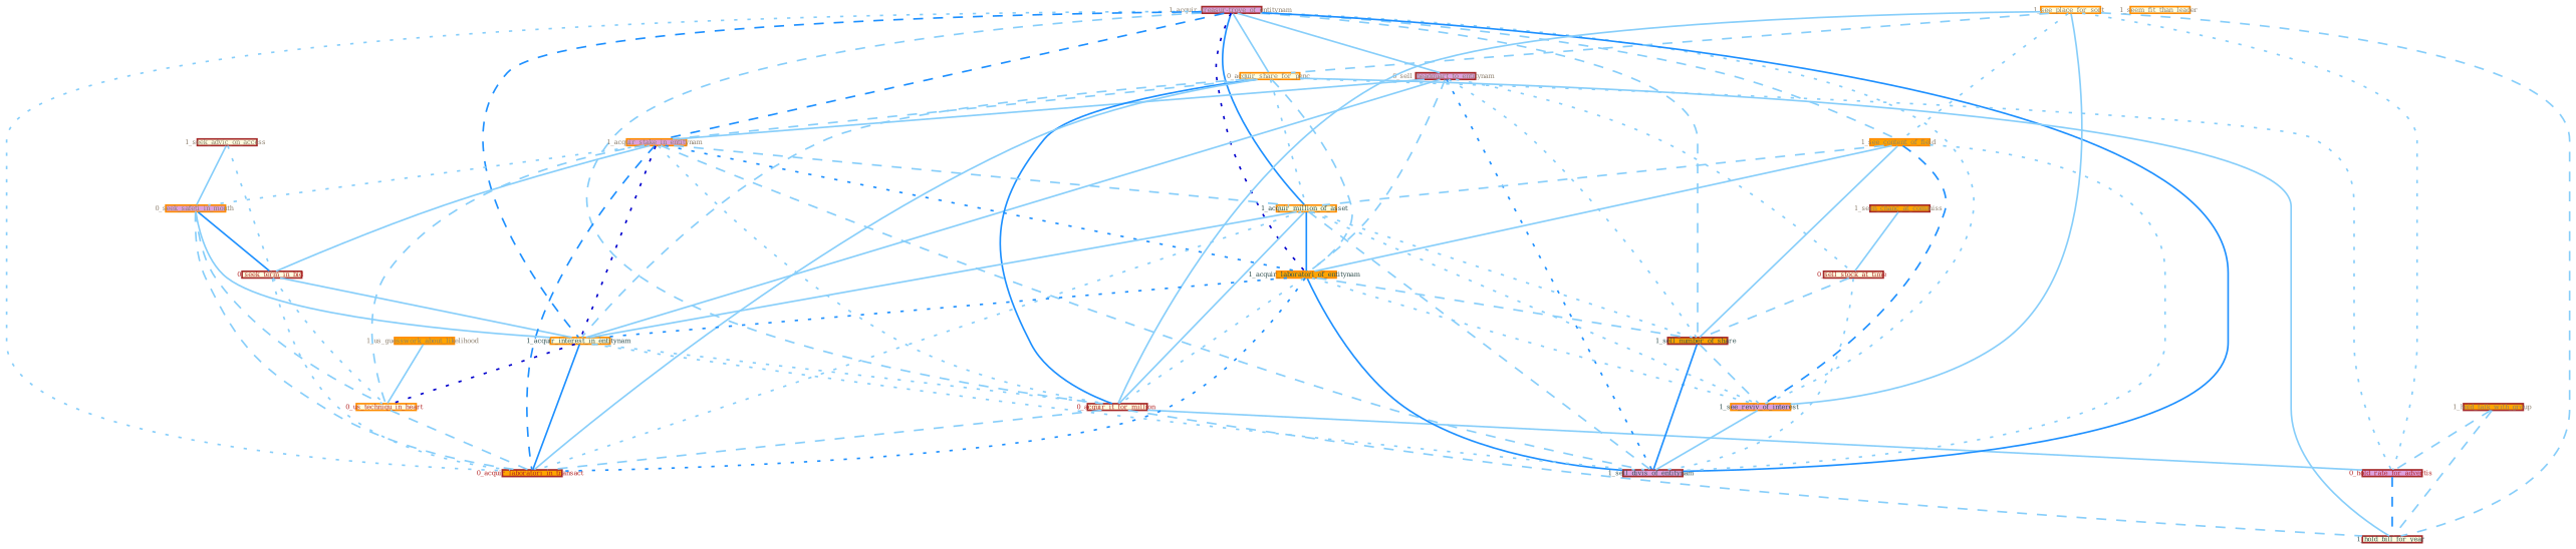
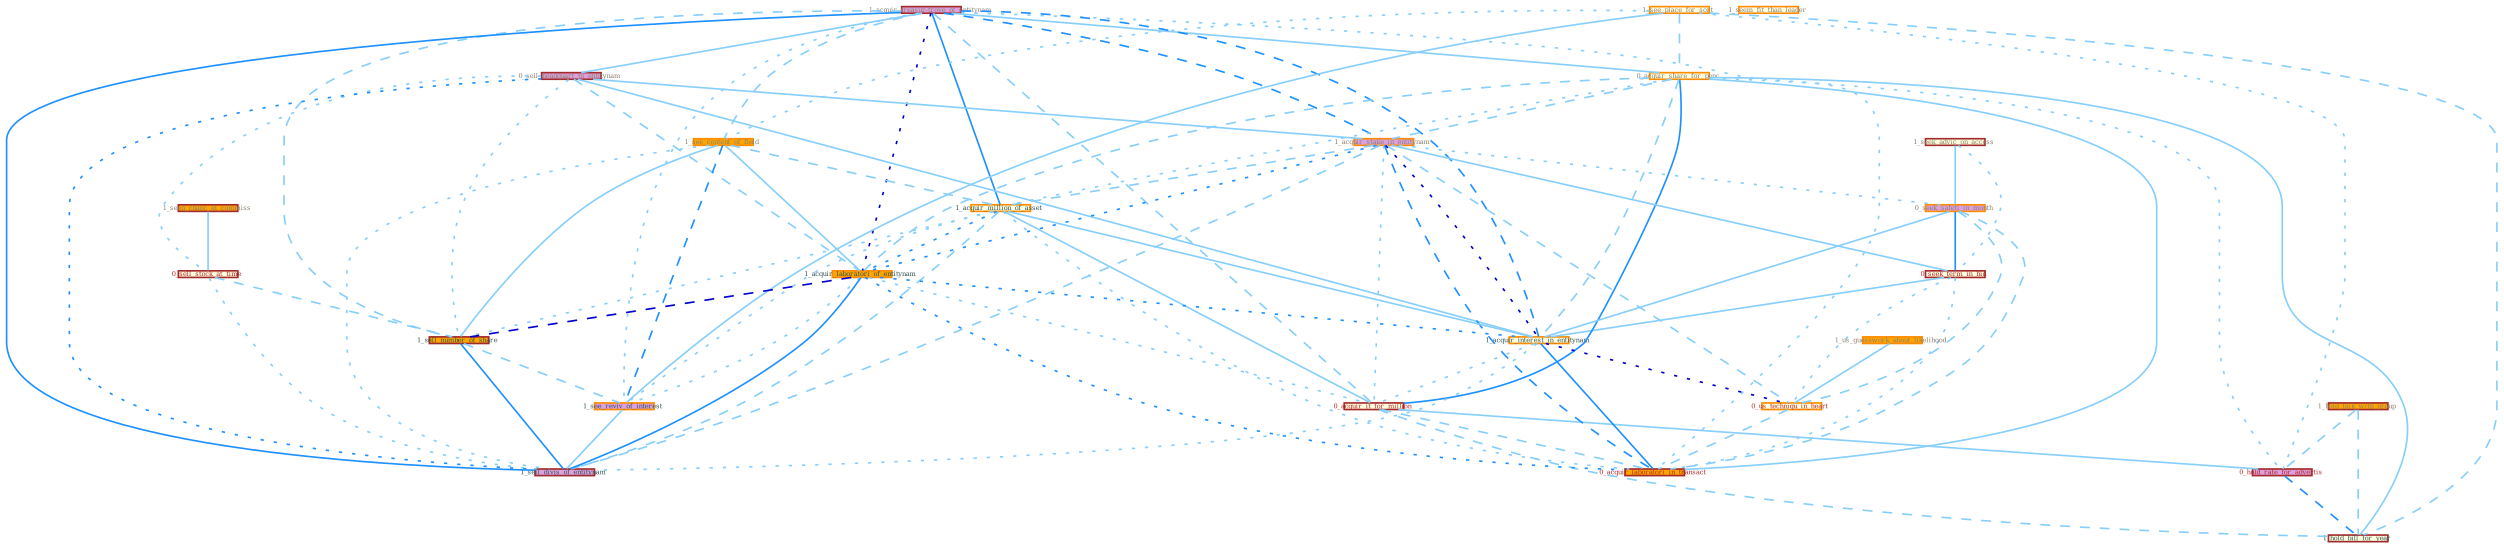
  graph {
    node [color=brown fillcolor=lightyellow fixedsize=true fontcolor="#8b7d6b" fontsize=4 shape=polygon style=filled]
    edge [color="#87cefa" style=dotted w=1]
    "0_seek_term_in_bid " [fontcolor="#b22222" height=.06 width=.5]
    "0_us_techniqu_in_heart " [color=darkorange fontcolor="#b22222" height=.06 width=.5]
    "0_acquir_it_for_million " [fontcolor="#b22222" height=.06 width=.5]
    "0_hold_rate_for_advertis " [fillcolor=plum fontcolor="#b22222" height=.06 width=.5]
    "0_acquir_laboratori_in_transact " [fillcolor=orange fontcolor="#b22222" height=.06 width=.5]
    "0_sell_stock_at_time " [fontcolor="#b22222" height=.06 width=.5]
    "1_us_guesswork_about_likelihood " [color=darkorange fillcolor=orange height=.06 width=.5]
    "1_acquir_treasur-trove_of_entitynam " [fillcolor=plum height=.06 width=.5]
    "1_seen_chanc_at_commiss " [fillcolor=orange height=.06 width=.5]
    "0_sell_headquart_to_entitynam " [fillcolor=plum height=.06 width=.5]
    "1_see_place_for_sort " [color=darkorange height=.06 width=.5]
    "1_seem_fit_than_leader " [color=darkorange height=.06 width=.5]
    "1_seek_advic_on_access " [height=.06 width=.5]
    "0_acquir_share_for_penc " [color=darkorange height=.06 width=.5]
    "1_acquir_stake_in_entitynam " [color=darkorange fillcolor=plum height=.06 width=.5]
    "1_see_content_of_field " [color=darkorange fillcolor=orange height=.06 width=.5]
    "1_hold_talk_with_group " [fillcolor=orange height=.06 width=.5]
    "0_seek_safeti_in_month " [color=darkorange fillcolor=plum height=.06 width=.5]
    "1_acquir_million_of_asset " [color=darkorange fontcolor="#2f4f4f" height=.06 width=.5]
    "1_acquir_laboratori_of_entitynam " [color=darkorange fillcolor=orange fontcolor="#2f4f4f" height=.06 width=.5]
    "1_acquir_interest_in_entitynam " [color=darkorange fontcolor="#2f4f4f" height=.06 width=.5]
    "1_sell_number_of_share " [fillcolor=orange fontcolor="#2f4f4f" height=.06 width=.5]
    "1_see_reviv_of_interest " [color=darkorange fillcolor=plum fontcolor="#2f4f4f" height=.06 width=.5]
    "1_sell_divis_of_entitynam " [fillcolor=plum fontcolor="#2f4f4f" height=.06 width=.5]
    "1_hold_bill_for_year " [fontcolor="#2f4f4f" height=.06 width=.5]
    subgraph sub_1 {
      "0_seek_term_in_bid "
      "0_us_techniqu_in_heart "
      "0_acquir_it_for_million "
      "0_hold_rate_for_advertis "
      "0_acquir_laboratori_in_transact "
      "0_sell_stock_at_time "
    }
    subgraph sub_2 {
      "1_us_guesswork_about_likelihood "
      "1_acquir_treasur-trove_of_entitynam "
      "1_seen_chanc_at_commiss "
      "0_sell_headquart_to_entitynam "
      "1_see_place_for_sort "
      "1_seem_fit_than_leader "
      "1_seek_advic_on_access "
      "0_acquir_share_for_penc "
      "1_acquir_stake_in_entitynam "
      "1_see_content_of_field "
      "1_hold_talk_with_group "
      "0_seek_safeti_in_month "
    }
    "0_seek_term_in_bid " -- "0_us_techniqu_in_heart "
    "0_seek_term_in_bid " -- "0_acquir_laboratori_in_transact "
    "0_seek_term_in_bid " -- "1_acquir_interest_in_entitynam " [style=solid]
    "0_us_techniqu_in_heart " -- "0_acquir_laboratori_in_transact " [style=dashed]
    "0_acquir_it_for_million " -- "0_hold_rate_for_advertis " [style=solid]
    "0_acquir_it_for_million " -- "0_acquir_laboratori_in_transact " [style=dashed]
    "0_acquir_it_for_million " -- "1_hold_bill_for_year " [style=dashed]
    "0_hold_rate_for_advertis " -- "1_hold_bill_for_year " [color="#1e90ff" style=dashed w=2]
    "0_sell_stock_at_time " -- "1_sell_number_of_share " [style=dashed]
    "0_sell_stock_at_time " -- "1_sell_divis_of_entitynam "
    "1_us_guesswork_about_likelihood " -- "0_us_techniqu_in_heart " [style=solid]
    "1_acquir_treasur-trove_of_entitynam " -- "0_acquir_it_for_million " [style=dashed]
    "1_acquir_treasur-trove_of_entitynam " -- "0_acquir_laboratori_in_transact "
    "1_acquir_treasur-trove_of_entitynam " -- "0_sell_headquart_to_entitynam " [style=solid]
    "1_acquir_treasur-trove_of_entitynam " -- "0_acquir_share_for_penc " [style=solid]
    "1_acquir_treasur-trove_of_entitynam " -- "1_acquir_stake_in_entitynam " [color="#1e90ff" style=dashed w=2]
    "1_acquir_treasur-trove_of_entitynam " -- "1_see_content_of_field " [style=dashed]
    "1_acquir_treasur-trove_of_entitynam " -- "1_acquir_million_of_asset " [color="#1e90ff" style=solid w=2]
    "1_acquir_treasur-trove_of_entitynam " -- "1_acquir_laboratori_of_entitynam " [color="#0000cd" w=3]
    "1_acquir_treasur-trove_of_entitynam " -- "1_acquir_interest_in_entitynam " [color="#1e90ff" style=dashed w=2]
    "1_acquir_treasur-trove_of_entitynam " -- "1_sell_number_of_share " [style=dashed]
    "1_acquir_treasur-trove_of_entitynam " -- "1_see_reviv_of_interest "
    "1_acquir_treasur-trove_of_entitynam " -- "1_sell_divis_of_entitynam " [color="#1e90ff" style=solid w=2]
    "1_seen_chanc_at_commiss " -- "0_sell_stock_at_time " [style=solid]
    "0_sell_headquart_to_entitynam " -- "0_sell_stock_at_time "
    "0_sell_headquart_to_entitynam " -- "1_acquir_stake_in_entitynam " [style=solid]
    "0_sell_headquart_to_entitynam " -- "1_acquir_laboratori_of_entitynam " [style=dashed]
    "0_sell_headquart_to_entitynam " -- "1_acquir_interest_in_entitynam " [style=solid]
    "0_sell_headquart_to_entitynam " -- "1_sell_number_of_share "
    "0_sell_headquart_to_entitynam " -- "1_sell_divis_of_entitynam " [color="#1e90ff" w=2]
-   "1_see_place_for_sort " -- "0_acquir_it_for_million " [style=solid]
    "1_see_place_for_sort " -- "0_hold_rate_for_advertis "
    "1_see_place_for_sort " -- "0_acquir_share_for_penc " [style=dashed]
    "1_see_place_for_sort " -- "1_see_content_of_field "
    "1_see_place_for_sort " -- "1_see_reviv_of_interest " [style=solid]
    "1_see_place_for_sort " -- "1_hold_bill_for_year " [style=dashed]
    "1_seek_advic_on_access " -- "0_seek_term_in_bid "
    "1_seek_advic_on_access " -- "0_seek_safeti_in_month " [style=solid]
    "0_acquir_share_for_penc " -- "0_acquir_it_for_million " [color="#1e90ff" style=solid w=2]
    "0_acquir_share_for_penc " -- "0_hold_rate_for_advertis "
    "0_acquir_share_for_penc " -- "0_acquir_laboratori_in_transact " [style=solid]
    "0_acquir_share_for_penc " -- "1_acquir_stake_in_entitynam " [style=dashed]
    "0_acquir_share_for_penc " -- "1_acquir_million_of_asset "
    "0_acquir_share_for_penc " -- "1_acquir_laboratori_of_entitynam " [style=dashed]
    "0_acquir_share_for_penc " -- "1_acquir_interest_in_entitynam " [style=dashed]
    "0_acquir_share_for_penc " -- "1_hold_bill_for_year " [style=solid]
    "1_acquir_stake_in_entitynam " -- "0_seek_term_in_bid " [style=solid]
    "1_acquir_stake_in_entitynam " -- "0_us_techniqu_in_heart " [style=dashed]
    "1_acquir_stake_in_entitynam " -- "0_acquir_it_for_million "
    "1_acquir_stake_in_entitynam " -- "0_acquir_laboratori_in_transact " [color="#1e90ff" style=dashed w=2]
    "1_acquir_stake_in_entitynam " -- "0_seek_safeti_in_month "
    "1_acquir_stake_in_entitynam " -- "1_acquir_million_of_asset " [style=dashed]
    "1_acquir_stake_in_entitynam " -- "1_acquir_laboratori_of_entitynam " [color="#1e90ff" w=2]
    "1_acquir_stake_in_entitynam " -- "1_acquir_interest_in_entitynam " [color="#0000cd" w=3]
    "1_acquir_stake_in_entitynam " -- "1_sell_divis_of_entitynam " [style=dashed]
    "1_see_content_of_field " -- "1_acquir_million_of_asset " [style=dashed]
    "1_see_content_of_field " -- "1_acquir_laboratori_of_entitynam " [style=solid]
    "1_see_content_of_field " -- "1_sell_number_of_share " [style=solid]
    "1_see_content_of_field " -- "1_see_reviv_of_interest " [color="#1e90ff" style=dashed w=2]
    "1_see_content_of_field " -- "1_sell_divis_of_entitynam "
    "1_hold_talk_with_group " -- "0_hold_rate_for_advertis " [style=dashed]
    "1_hold_talk_with_group " -- "1_hold_bill_for_year " [style=dashed]
    "0_seek_safeti_in_month " -- "0_seek_term_in_bid " [color="#1e90ff" style=solid w=2]
    "0_seek_safeti_in_month " -- "0_us_techniqu_in_heart " [style=dashed]
    "0_seek_safeti_in_month " -- "0_acquir_laboratori_in_transact " [style=dashed]
    "0_seek_safeti_in_month " -- "1_acquir_interest_in_entitynam " [style=solid]
    "1_acquir_million_of_asset " -- "0_acquir_it_for_million " [style=solid]
    "1_acquir_million_of_asset " -- "0_acquir_laboratori_in_transact "
-   "1_acquir_million_of_asset " -- "1_acquir_laboratori_of_entitynam " [color="#1e90ff" style=solid w=2]
+   "1_acquir_million_of_asset " -- "1_acquir_laboratori_of_entitynam " [color="#1e90ff" w=2]
    "1_acquir_million_of_asset " -- "1_acquir_interest_in_entitynam " [style=solid]
    "1_acquir_million_of_asset " -- "1_sell_number_of_share "
    "1_acquir_million_of_asset " -- "1_see_reviv_of_interest "
    "1_acquir_million_of_asset " -- "1_sell_divis_of_entitynam " [style=dashed]
    "1_acquir_laboratori_of_entitynam " -- "0_acquir_it_for_million "
    "1_acquir_laboratori_of_entitynam " -- "0_acquir_laboratori_in_transact " [color="#1e90ff" w=2]
    "1_acquir_laboratori_of_entitynam " -- "1_acquir_interest_in_entitynam " [color="#1e90ff" w=2]
-   "1_acquir_laboratori_of_entitynam " -- "1_sell_number_of_share " [style=dashed]
+   "1_acquir_laboratori_of_entitynam " -- "1_sell_number_of_share " [color="#0000cd" style=dashed]
    "1_acquir_laboratori_of_entitynam " -- "1_see_reviv_of_interest "
    "1_acquir_laboratori_of_entitynam " -- "1_sell_divis_of_entitynam " [color="#1e90ff" style=solid w=2]
    "1_acquir_interest_in_entitynam " -- "0_us_techniqu_in_heart " [color="#0000cd"]
    "1_acquir_interest_in_entitynam " -- "0_acquir_it_for_million "
    "1_acquir_interest_in_entitynam " -- "0_acquir_laboratori_in_transact " [color="#1e90ff" style=solid w=2]
    "1_acquir_interest_in_entitynam " -- "1_sell_divis_of_entitynam "
    "1_sell_number_of_share " -- "1_see_reviv_of_interest " [style=dashed]
    "1_sell_number_of_share " -- "1_sell_divis_of_entitynam " [color="#1e90ff" style=solid w=2]
    "1_see_reviv_of_interest " -- "1_sell_divis_of_entitynam " [style=solid]
  }
